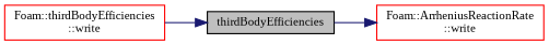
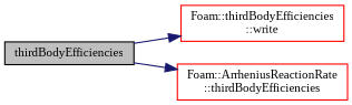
  digraph {
    fontname="Liberation Serif"
    rankdir=LR
    node [color=red fontname="Liberation Serif" fontsize=10 shape=record]
    edge [color=midnightblue fontname="Liberation Serif" fontsize=10 labelfontname=FreeSans labelfontsize=10 style=solid]
    n1 [color=black fillcolor=grey75 fontcolor=black height=0.2 label=thirdBodyEfficiencies style=filled width=0.4]
    n2 [height=0.2 label="Foam::thirdBodyEfficiencies\l::write" width=0.4]
-   n3 [height=0.2 label="Foam::ArrheniusReactionRate\l::write" width=0.4]
-   n2 -> n1
+   n3 [height=0.2 label="Foam::ArrheniusReactionRate\l::thirdBodyEfficiencies" width=0.4]
+   n1 -> n2
    n1 -> n3
  }
